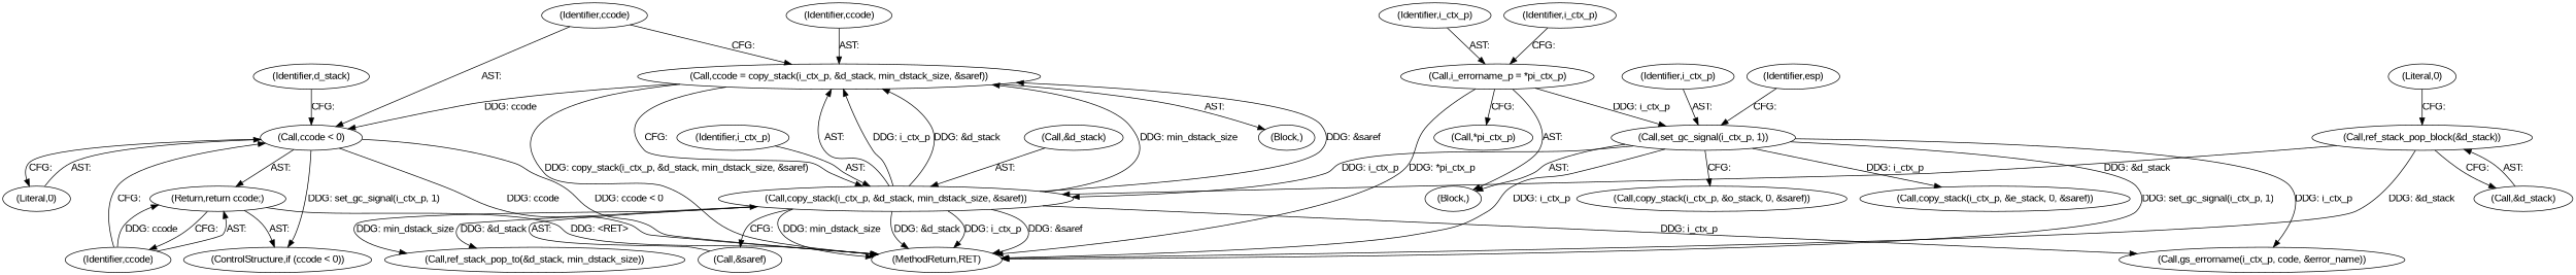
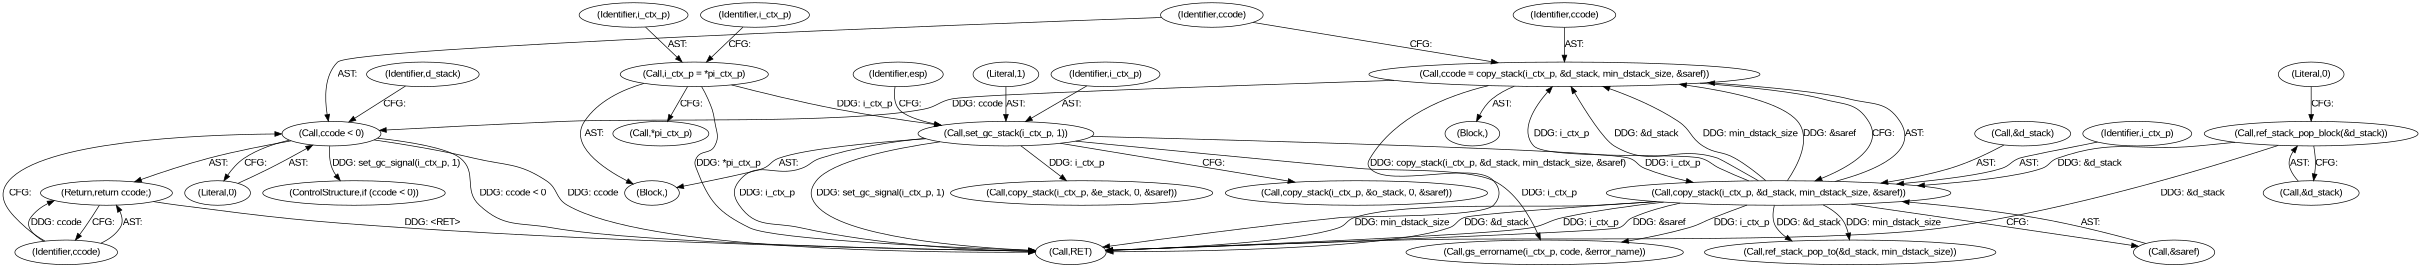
  digraph {
    fontname="Liberation Sans"
    node [fontname="Liberation Sans"]
    edge [fontname="Liberation Sans"]
    n1 [label="(Call,ccode = copy_stack(i_ctx_p, &d_stack, min_dstack_size, &saref))"]
    n2 [label="(Call,copy_stack(i_ctx_p, &d_stack, min_dstack_size, &saref))"]
    n3 [label="(Call,ccode < 0)"]
-   n4 [label="(MethodReturn,RET)"]
+   n4 [label="(Call,RET)"]
    n5 [label="(Block,)"]
    n6 [label="(Call,gs_errorname(i_ctx_p, code, &error_name))"]
    n7 [label="(Call,ref_stack_pop_to(&d_stack, min_dstack_size))"]
    n8 [label="(Call,&saref)"]
    n9 [label="(Return,return ccode;)"]
    n10 [label="(Literal,0)"]
    n11 [label="(ControlStructure,if (ccode < 0))"]
-   n12 [label="(Call,set_gc_signal(i_ctx_p, 1))"]
+   n12 [label="(Call,set_gc_stack(i_ctx_p, 1))"]
    n13 [label="(Call,copy_stack(i_ctx_p, &e_stack, 0, &saref))"]
    n14 [label="(Block,)"]
    n15 [label="(Call,copy_stack(i_ctx_p, &o_stack, 0, &saref))"]
-   n17 [label="(Call,i_errorname_p = *pi_ctx_p)"]
+   n16 [label="(Literal,1)"]
+   n17 [label="(Call,i_ctx_p = *pi_ctx_p)"]
    n18 [label="(Call,*pi_ctx_p)"]
    n19 [label="(Call,ref_stack_pop_block(&d_stack))"]
    n20 [label="(Call,&d_stack)"]
    n21 [label="(Identifier,ccode)"]
    n22 [label="(Identifier,ccode)"]
    n23 [label="(Identifier,i_ctx_p)"]
    n24 [label="(Identifier,d_stack)"]
    n25 [label="(Identifier,esp)"]
    n26 [label="(Call,&d_stack)"]
    n27 [label="(Identifier,i_ctx_p)"]
    n28 [label="(Literal,0)"]
    n29 [label="(Identifier,i_ctx_p)"]
    n30 [label="(Identifier,i_ctx_p)"]
    n31 [label="(Identifier,ccode)"]
    n1 -> n2 [label="CFG: "]
    n1 -> n3 [label="DDG: ccode"]
    n1 -> n4 [label="DDG: copy_stack(i_ctx_p, &d_stack, min_dstack_size, &saref)"]
    n1 -> n5 [label="AST: "]
    n2 -> n1 [label="AST: "]
    n2 -> n1 [label="DDG: i_ctx_p"]
    n2 -> n1 [label="DDG: &d_stack"]
    n2 -> n1 [label="DDG: min_dstack_size"]
    n2 -> n1 [label="DDG: &saref"]
    n2 -> n4 [label="DDG: i_ctx_p"]
    n2 -> n4 [label="DDG: &saref"]
    n2 -> n4 [label="DDG: min_dstack_size"]
    n2 -> n4 [label="DDG: &d_stack"]
    n2 -> n6 [label="DDG: i_ctx_p"]
    n2 -> n7 [label="DDG: &d_stack"]
    n2 -> n7 [label="DDG: min_dstack_size"]
    n2 -> n8 [label="CFG: "]
    n3 -> n4 [label="DDG: ccode < 0"]
    n3 -> n4 [label="DDG: ccode"]
    n3 -> n9 [label="AST: "]
    n3 -> n10 [label="CFG: "]
    n3 -> n11 [label="DDG: set_gc_signal(i_ctx_p, 1)"]
    n8 -> n2 [label="AST: "]
    n9 -> n4 [label="DDG: <RET>"]
-   n9 -> n11 [label="AST: "]
    n9 -> n21 [label="CFG: "]
    n10 -> n3 [label="AST: "]
    n12 -> n2 [label="DDG: i_ctx_p"]
    n12 -> n4 [label="DDG: i_ctx_p"]
    n12 -> n4 [label="DDG: set_gc_signal(i_ctx_p, 1)"]
    n12 -> n6 [label="DDG: i_ctx_p"]
    n12 -> n13 [label="DDG: i_ctx_p"]
    n12 -> n14 [label="AST: "]
    n12 -> n15 [label="CFG: "]
+   n16 -> n12 [label="AST: "]
    n17 -> n4 [label="DDG: *pi_ctx_p"]
    n17 -> n12 [label="DDG: i_ctx_p"]
    n17 -> n14 [label="AST: "]
    n17 -> n18 [label="CFG: "]
    n19 -> n2 [label="DDG: &d_stack"]
    n19 -> n4 [label="DDG: &d_stack"]
    n19 -> n20 [label="CFG: "]
    n20 -> n19 [label="AST: "]
    n21 -> n3 [label="CFG: "]
    n21 -> n9 [label="AST: "]
    n21 -> n9 [label="DDG: ccode"]
    n22 -> n1 [label="AST: "]
    n23 -> n12 [label="AST: "]
    n24 -> n3 [label="CFG: "]
    n25 -> n12 [label="CFG: "]
    n26 -> n2 [label="AST: "]
    n27 -> n2 [label="AST: "]
    n28 -> n19 [label="CFG: "]
    n29 -> n17 [label="AST: "]
    n30 -> n17 [label="CFG: "]
    n31 -> n1 [label="CFG: "]
    n31 -> n3 [label="AST: "]
  }
